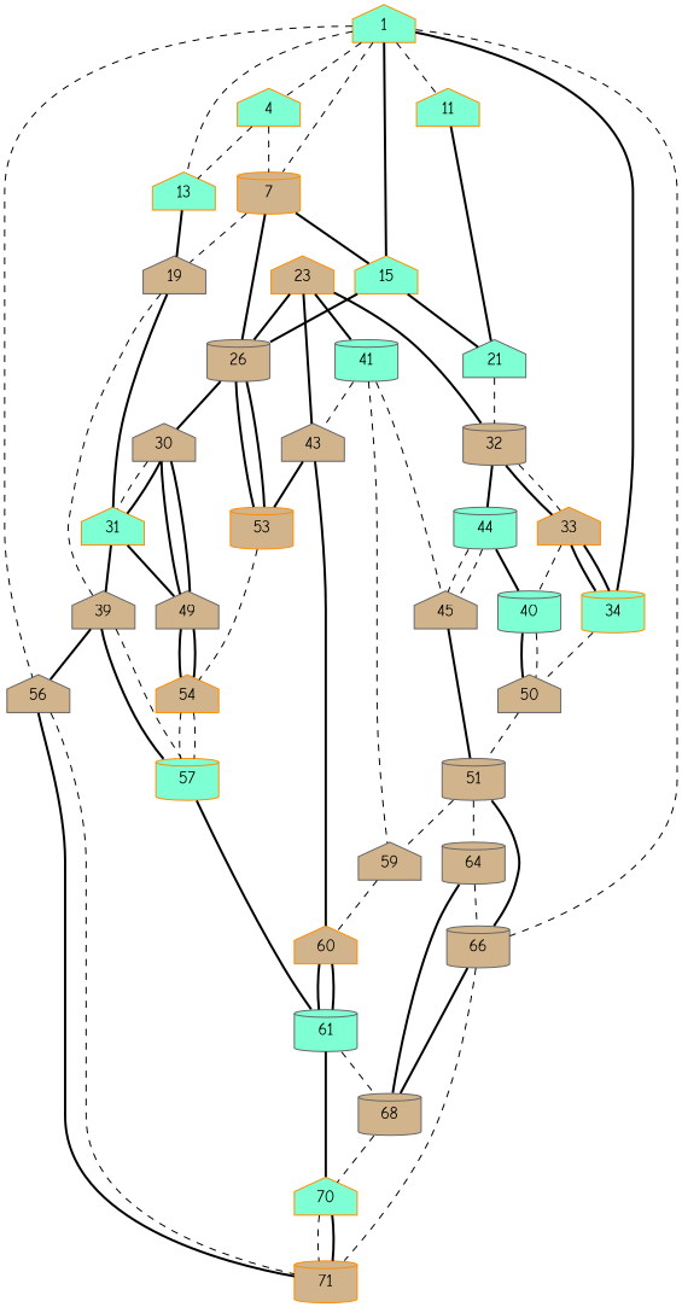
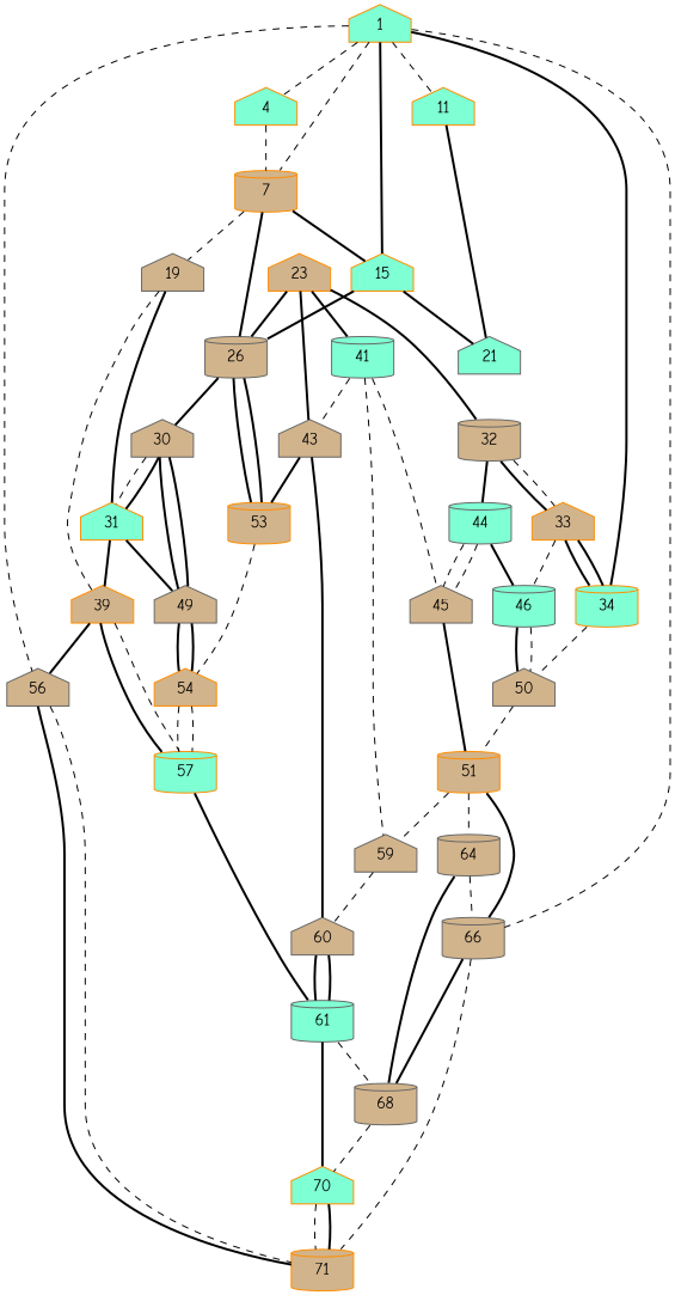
  graph {
    fontname="Comic Neue"
    node [color=gray40 fillcolor=tan fontname="Comic Neue" shape=house style=filled]
    edge [fontname="Comic Neue" style=bold]
    1 [color=darkorange fillcolor=aquamarine super="+2+6"]
    4 [color=darkorange fillcolor=aquamarine super="+5+9"]
    7 [color=darkorange shape=cylinder super="+17"]
    11 [color=darkorange fillcolor=aquamarine super="+22"]
-   13 [color=darkorange fillcolor=aquamarine super="+14"]
    15 [color=darkorange fillcolor=aquamarine super="+16+20"]
    34 [color=darkorange fillcolor=aquamarine shape=cylinder super="+48"]
    56
    66 [shape=cylinder super="+67+72"]
    19 [super="+28"]
    26 [shape=cylinder super="+27"]
    21 [fillcolor=aquamarine]
    50
    71 [color=darkorange shape=cylinder]
    68 [shape=cylinder super="+69"]
    31 [color=darkorange fillcolor=aquamarine super="+38"]
-   39 [super="+40"]
+   39 [color=darkorange super="+40"]
    30
    53 [color=darkorange shape=cylinder]
    32 [shape=cylinder super="+35"]
    23 [color=darkorange super="+37+24"]
    41 [fillcolor=aquamarine shape=cylinder super="+42"]
    43 [super="+55"]
    49
    57 [color=darkorange fillcolor=aquamarine shape=cylinder]
    33 [color=darkorange]
    44 [fillcolor=aquamarine shape=cylinder]
    45
    59
-   60 [color=darkorange]
+   60
    54 [color=darkorange]
-   46 [fillcolor=aquamarine shape=cylinder label=40]
-   51 [shape=cylinder super="+63+52"]
+   46 [fillcolor=aquamarine shape=cylinder]
+   51 [color=darkorange shape=cylinder super="+63+52"]
    61 [fillcolor=aquamarine shape=cylinder super="+62"]
    64 [shape=cylinder super="+65"]
    70 [color=darkorange fillcolor=aquamarine]
    1 -- 4 [style=dashed]
    1 -- 7 [style=dashed]
    1 -- 11 [style=dashed weight=2]
-   1 -- 13 [style=dashed]
    1 -- 15
    1 -- 34 [weight=2]
    1 -- 56 [style=dashed weight=2]
    1 -- 66 [style=dashed]
    4 -- 7 [style=dashed]
-   4 -- 13 [style=dashed]
    7 -- 15
    7 -- 19 [style=dashed]
    7 -- 26
    11 -- 21
-   13 -- 19 [weight=2]
    15 -- 26 [weight=2]
    15 -- 21
    34 -- 50 [style=dashed]
    56 -- 71
    56 -- 71 [style=dashed]
    66 -- 71 [style=dashed]
    66 -- 68
    19 -- 31
    19 -- 39 [style=dashed]
    26 -- 30
    26 -- 53
    26 -- 53
-   21 -- 32 [style=dashed]
    50 -- 51 [style=dashed]
    68 -- 70 [style=dashed]
    31 -- 39
    31 -- 49
    39 -- 56
    39 -- 57
    39 -- 57 [style=dashed]
    30 -- 31 [style=dashed]
    30 -- 31
    30 -- 49
    30 -- 49
    53 -- 54 [style=dashed]
    32 -- 33
    32 -- 33 [style=dashed]
    32 -- 44
    23 -- 26
    23 -- 32
    23 -- 41
    23 -- 43
    41 -- 43 [style=dashed]
    41 -- 45 [style=dashed]
    41 -- 59 [style=dashed]
    43 -- 53
    43 -- 60
    49 -- 54
    49 -- 54
    57 -- 61
    33 -- 34
    33 -- 34
    33 -- 46 [style=dashed]
    44 -- 45 [style=dashed]
    44 -- 45 [style=dashed]
    44 -- 46
    45 -- 51
    59 -- 60 [style=dashed]
    60 -- 61
    60 -- 61
    54 -- 57 [style=dashed]
    54 -- 57 [style=dashed]
    46 -- 50
    46 -- 50 [style=dashed]
    51 -- 66
    51 -- 59 [style=dashed]
    51 -- 64 [style=dashed weight=2]
    61 -- 68 [style=dashed]
    61 -- 70
    64 -- 66 [style=dashed]
    64 -- 68
    70 -- 71 [style=dashed]
    70 -- 71
  }
